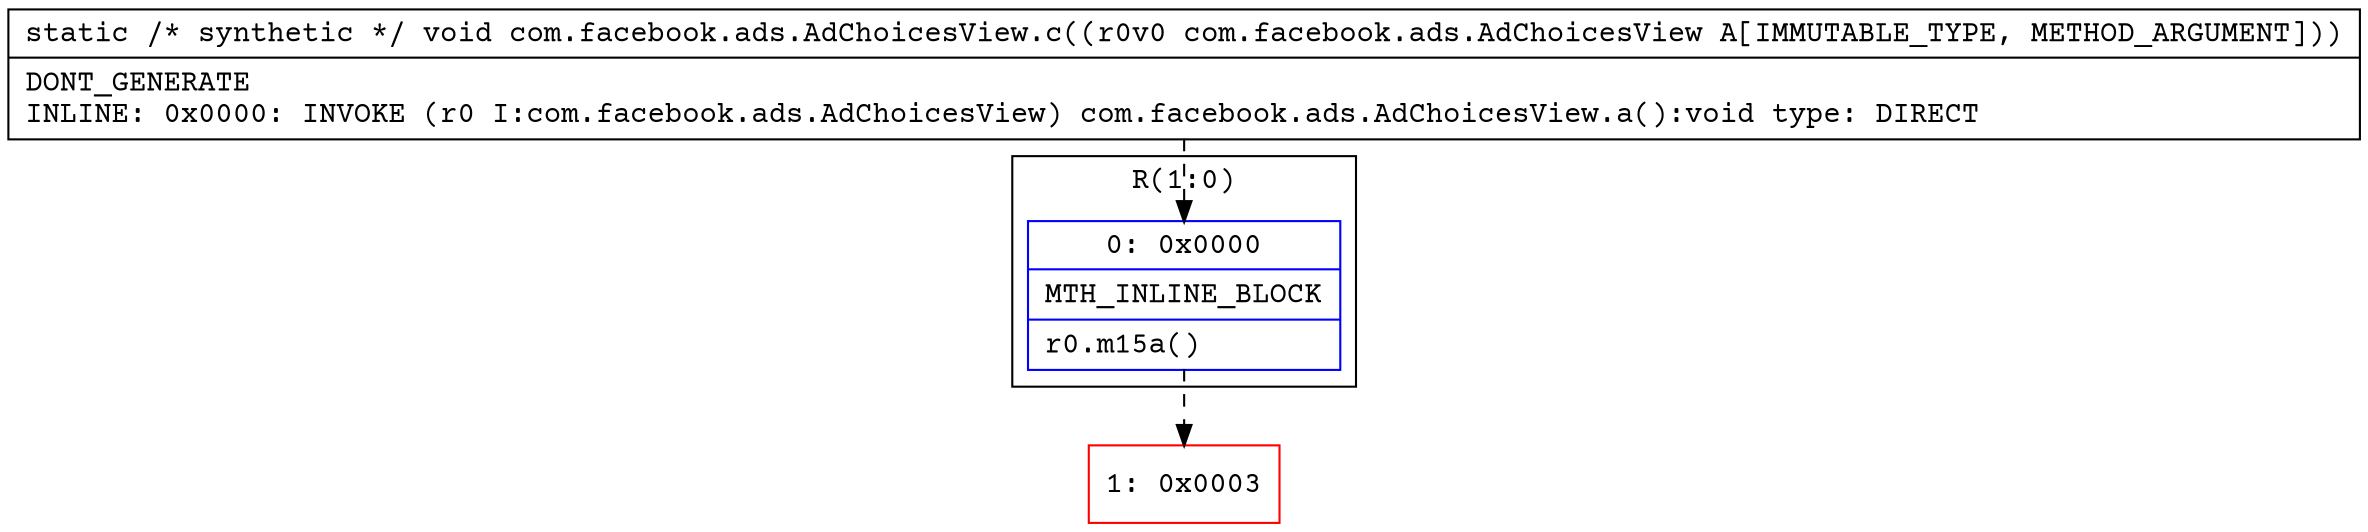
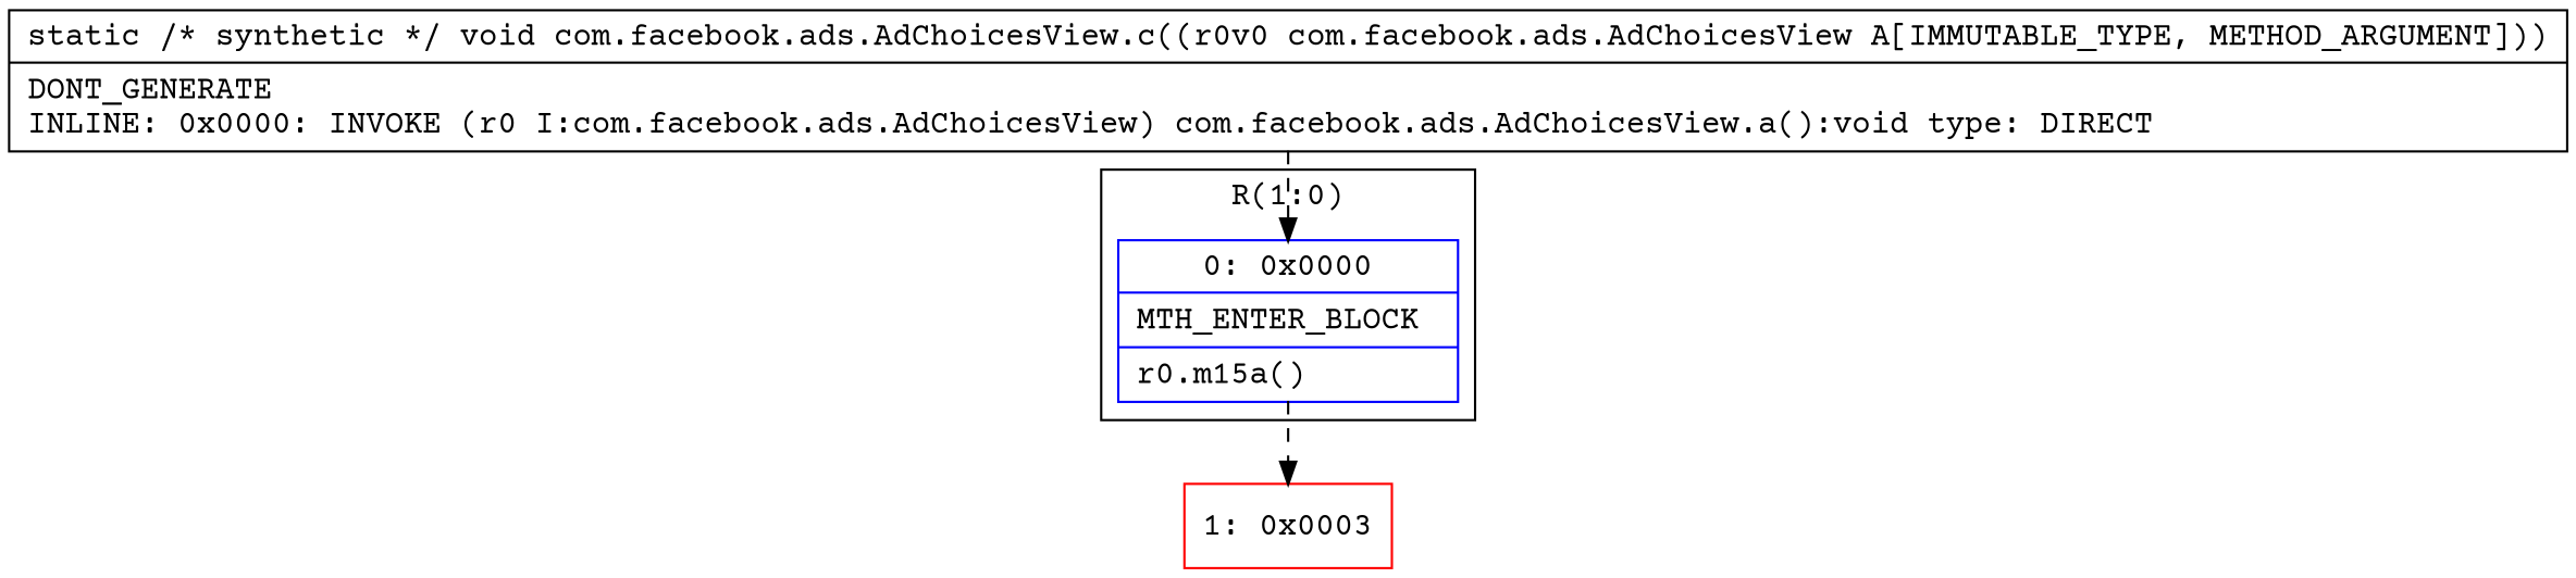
  digraph {
    fontname="Courier Prime"
    node [shape=record fontname="Courier Prime"]
    edge [style=dashed fontname="Courier Prime"]
-   n1 [color=blue label="{0\:\ 0x0000|MTH_INLINE_BLOCK\l|r0.m15a()\l}"]
+   n1 [color=blue label="{0\:\ 0x0000|MTH_ENTER_BLOCK\l|r0.m15a()\l}"]
    n2 [color=red label="{1\:\ 0x0003}"]
    n3 [label="{static \/* synthetic *\/ void com.facebook.ads.AdChoicesView.c((r0v0 com.facebook.ads.AdChoicesView A[IMMUTABLE_TYPE, METHOD_ARGUMENT]))  | DONT_GENERATE\lINLINE: 0x0000: INVOKE  (r0 I:com.facebook.ads.AdChoicesView) com.facebook.ads.AdChoicesView.a():void type: DIRECT\l}"]
    subgraph cluster_1 {
      label="R(1:0)"
      n1
    }
    n1 -> n2
    n3 -> n1
  }
